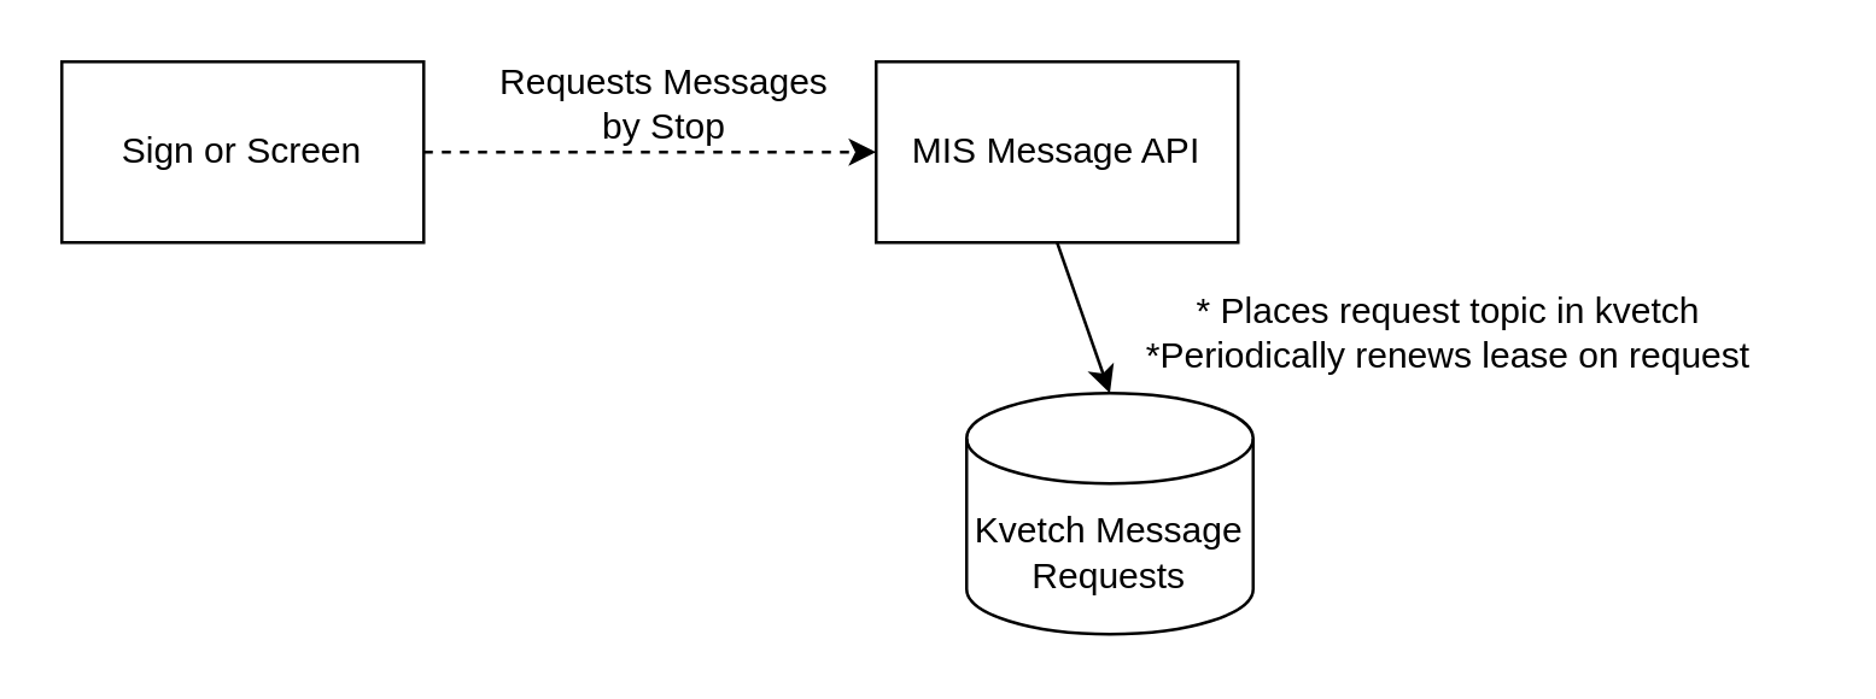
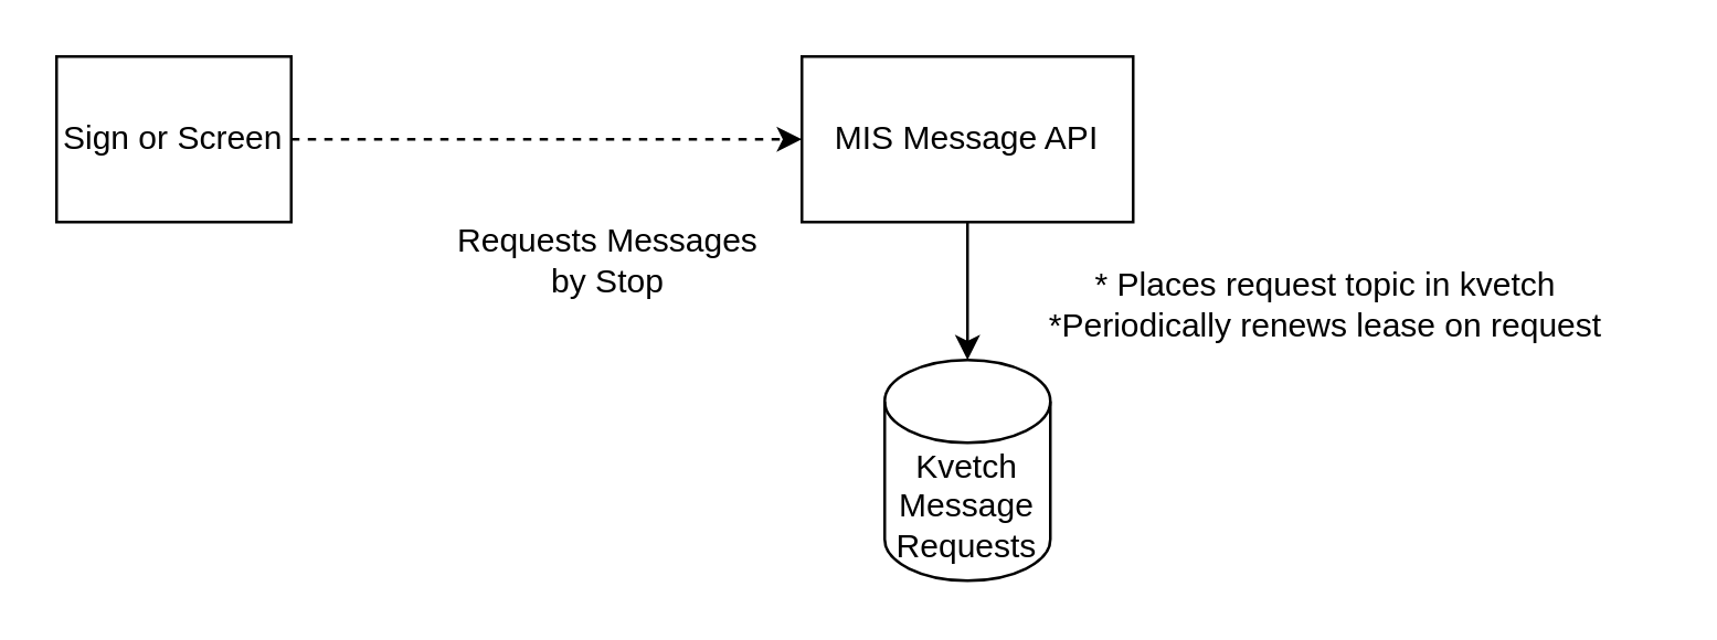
  <mxCell id="0" />
  <mxCell id="1" parent="0" />
- <mxCell id="2" value="Sign or Screen" style="rounded=0;whiteSpace=wrap;html=1;" vertex="1" parent="1"><mxGeometry x="20" y="20" width="120" height="60" as="geometry" /></mxCell>
+ <mxCell id="2" value="Sign or Screen" style="rounded=0;whiteSpace=wrap;html=1;" vertex="1" parent="1"><mxGeometry x="20" y="20" width="85" height="60" as="geometry" /></mxCell>
  <mxCell id="3" value="MIS Message API" style="rounded=0;whiteSpace=wrap;html=1;" vertex="1" parent="1"><mxGeometry x="290" y="20" width="120" height="60" as="geometry" /></mxCell>
  <mxCell id="4" value="" style="endArrow=classic;html=1;exitX=1;exitY=0.5;exitDx=0;exitDy=0;entryX=0;entryY=0.5;entryDx=0;entryDy=0;dashed=1;" edge="1" parent="1" source="2" target="3"><mxGeometry width="50" height="50" relative="1" as="geometry"><mxPoint x="170" y="75" as="sourcePoint" /><mxPoint x="220" y="25" as="targetPoint" /></mxGeometry></mxCell>
- <mxCell id="5" value="&lt;div&gt;Requests Messages by Stop&lt;/div&gt;" style="text;html=1;strokeColor=none;fillColor=none;align=center;verticalAlign=middle;whiteSpace=wrap;rounded=0;" vertex="1" parent="1"><mxGeometry x="160" y="24" width="120" height="20" as="geometry" /></mxCell>
- <mxCell id="6" value="&lt;div&gt;Kvetch Message&lt;/div&gt;&lt;div&gt;Requests&lt;br&gt;&lt;/div&gt;" style="shape=cylinder3;whiteSpace=wrap;html=1;boundedLbl=1;backgroundOutline=1;size=15;" vertex="1" parent="1"><mxGeometry x="320" y="130" width="95" height="80" as="geometry" /></mxCell>
+ <mxCell id="5" value="&lt;div&gt;Requests Messages by Stop&lt;/div&gt;" style="text;html=1;strokeColor=none;fillColor=none;align=center;verticalAlign=middle;whiteSpace=wrap;rounded=0;" vertex="1" parent="1"><mxGeometry x="160" y="84" width="120" height="20" as="geometry" /></mxCell>
+ <mxCell id="6" value="&lt;div&gt;Kvetch Message&lt;/div&gt;&lt;div&gt;Requests&lt;br&gt;&lt;/div&gt;" style="shape=cylinder3;whiteSpace=wrap;html=1;boundedLbl=1;backgroundOutline=1;size=15;" vertex="1" parent="1"><mxGeometry x="320" y="130" width="60" height="80" as="geometry" /></mxCell>
  <mxCell id="7" value="" style="endArrow=classic;html=1;exitX=0.5;exitY=1;exitDx=0;exitDy=0;entryX=0.5;entryY=0;entryDx=0;entryDy=0;entryPerimeter=0;" edge="1" parent="1" source="3" target="6"><mxGeometry width="50" height="50" relative="1" as="geometry"><mxPoint x="270" y="250" as="sourcePoint" /><mxPoint x="350" y="120" as="targetPoint" /></mxGeometry></mxCell>
  <mxCell id="8" value="&lt;div&gt;* Places request topic in kvetch&lt;/div&gt;&lt;div&gt;*Periodically renews lease on request&lt;br&gt;&lt;/div&gt;" style="text;html=1;strokeColor=none;fillColor=none;align=center;verticalAlign=middle;whiteSpace=wrap;rounded=0;" vertex="1" parent="1"><mxGeometry x="360" y="100" width="240" height="20" as="geometry" /></mxCell>
